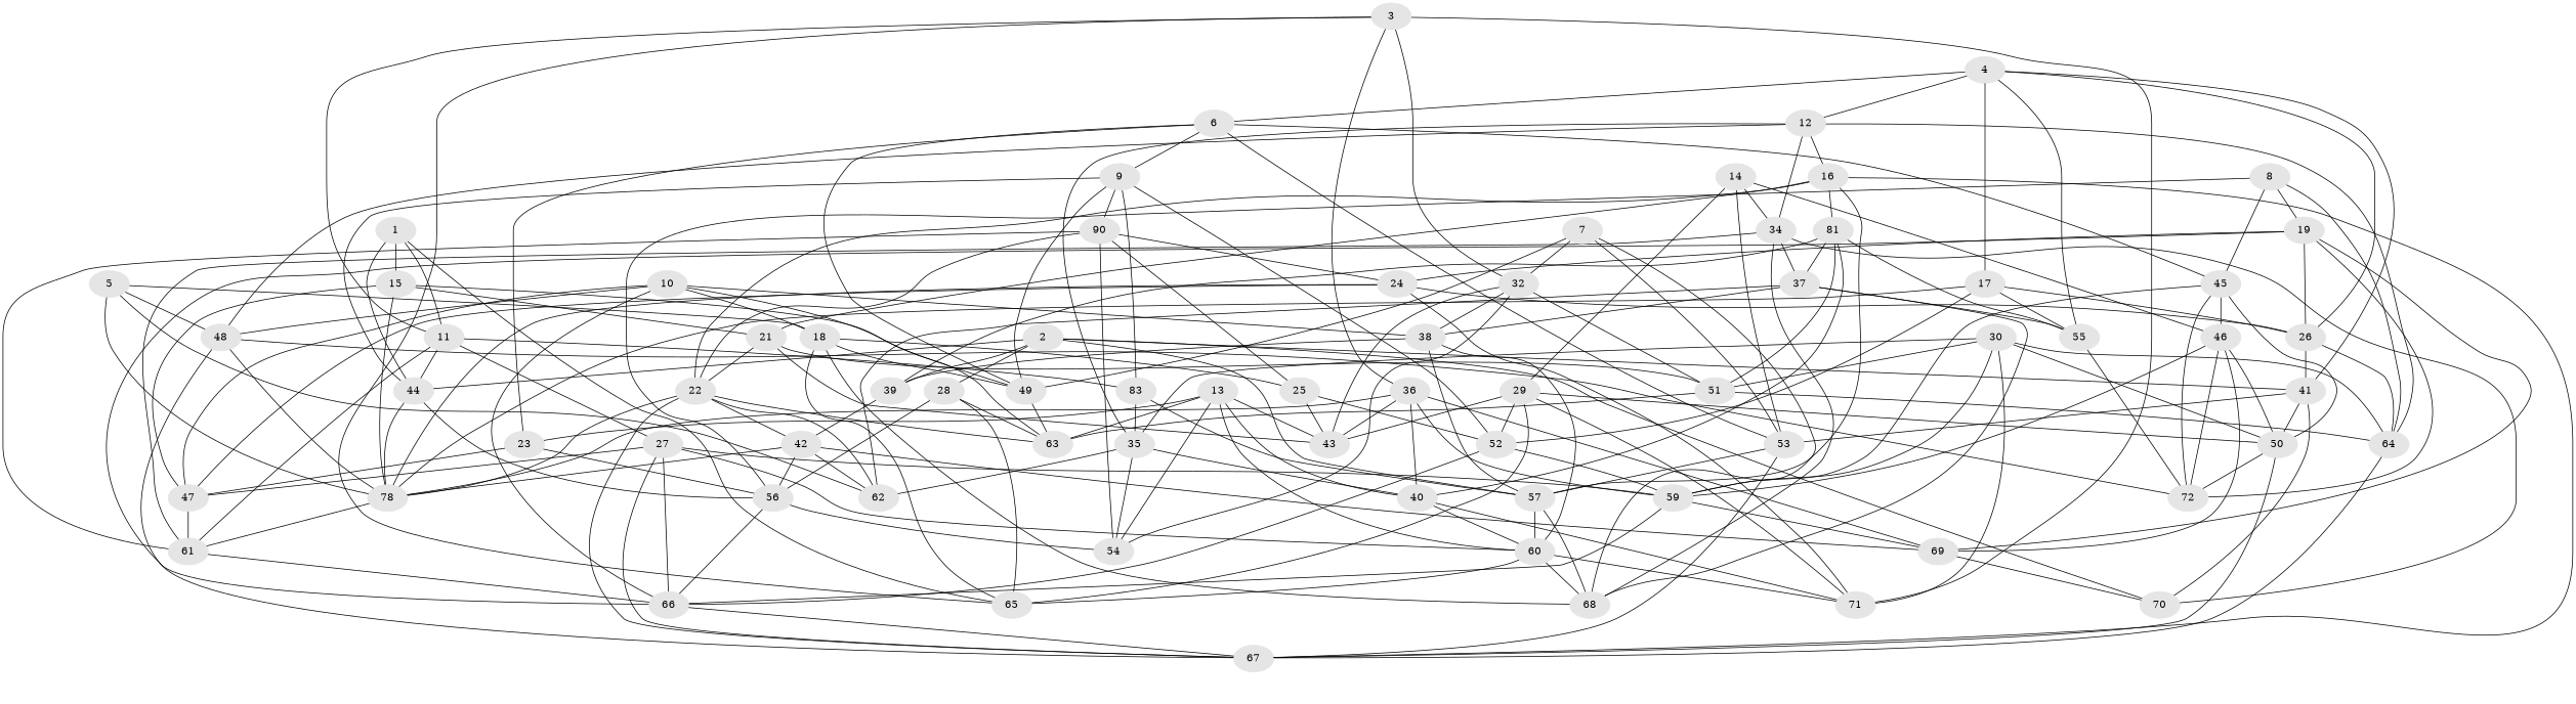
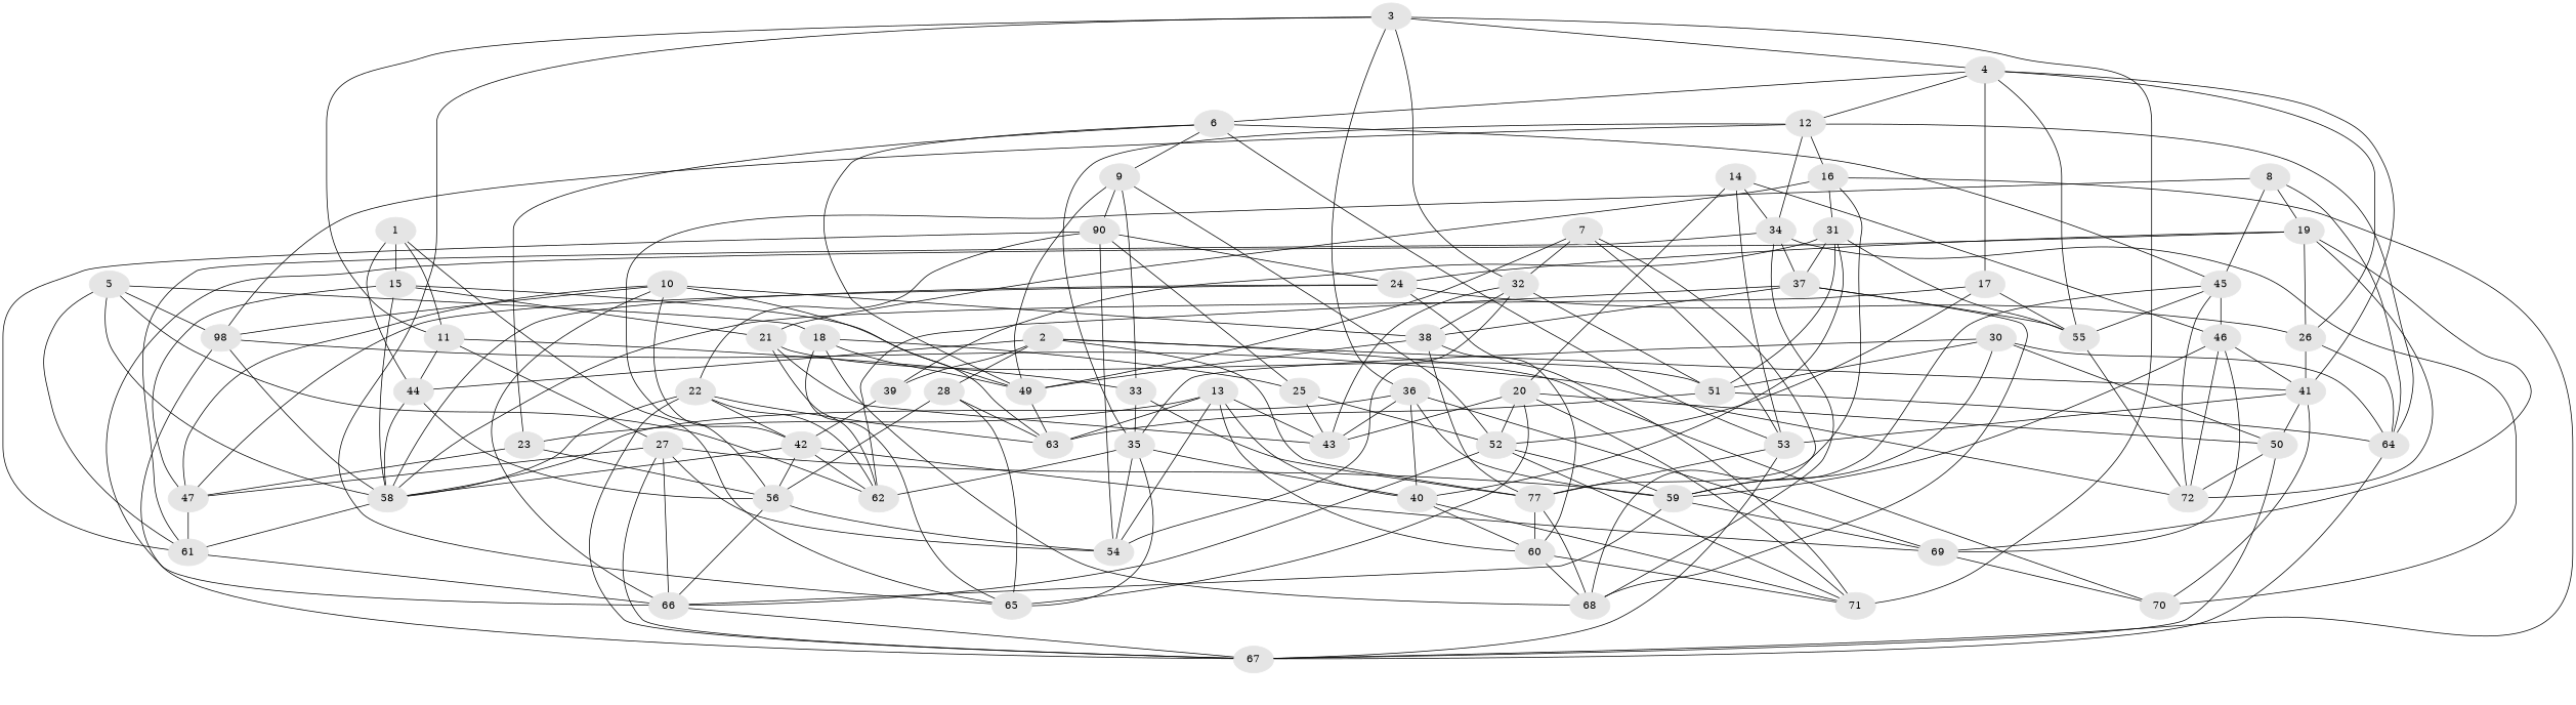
  graph {
    node [color=gray90 style=filled]
    edge [weight=1.0]
    1
    11
    15
    44
    65
-   33 [label=83]
+   33
    27
    61
-   58 [label=78]
+   58
    49
    47
    21
    56
    2
    28
    39
    41
-   57
+   57 [label=77]
    70
    63
    42
    53
    50
    68
    60
    3
    4
    32
    36
    71
    6
    12
    17
    26
    55
    38
    43
    54
    51
    40
    69
    59
    9
    23
    45
-   48
+   48 [label=98]
    64
    16
    34
    35
    52
    72
    5
    18
    62
    25
    67
    n58 [label=90]
    46
    7
    8
    19
    66
    24
    22
    10
-   31 [label=81]
+   31
    37
    13
    14
-   29
+   29 [label=20]
    30
    1 -- 11
    1 -- 15
    1 -- 44
    1 -- 65
    11 -- 44
    11 -- 33
    11 -- 27
-   11 -- 61
+   5 -- 61
    15 -- 58
    15 -- 49
    15 -- 47
    15 -- 21
    44 -- 58
    44 -- 56
    33 -- 57
    33 -- 35
    27 -- 47
-   27 -- 60
+   27 -- 54
    27 -- 59
    27 -- 67
    27 -- 66
    61 -- 66
    58 -- 61
    49 -- 63
    47 -- 61
    21 -- 43
    21 -- 51
-   21 -- 22
+   21 -- 62
    56 -- 54
    56 -- 66
    2 -- 44
    2 -- 28
    2 -- 39
    2 -- 41
    2 -- 57
    2 -- 70
    28 -- 65
    28 -- 56
    28 -- 63
    39 -- 42
    41 -- 70
    41 -- 53
    41 -- 50
    57 -- 68
    57 -- 60 [weight=2.0]
    42 -- 58
    42 -- 56
    42 -- 69
    42 -- 62
    53 -- 57
    53 -- 67
    50 -- 72
    50 -- 67
-   60 -- 65
+   35 -- 65
    60 -- 68
    60 -- 71
    3 -- 11
    3 -- 65
+   3 -- 4
    3 -- 32
    3 -- 36
    3 -- 71
    4 -- 41
    4 -- 6
    4 -- 12
    4 -- 17 [weight=2.0]
    4 -- 26
    4 -- 55
    32 -- 38
    32 -- 43
    32 -- 54
    32 -- 51
    36 -- 58
    36 -- 43
    36 -- 40
    36 -- 69
    36 -- 59
    6 -- 49
    6 -- 53
    6 -- 9
    6 -- 23
    6 -- 45
    12 -- 48
    12 -- 64
    12 -- 16
    12 -- 34
    12 -- 35
    17 -- 58
-   17 -- 26
    17 -- 55
    17 -- 52
    26 -- 41
    26 -- 64
    55 -- 72
-   38 -- 39
+   38 -- 49
    38 -- 57
    38 -- 60
    51 -- 63
    51 -- 64
    40 -- 60
    40 -- 71
    69 -- 70
    59 -- 69
    59 -- 66
-   9 -- 44
    9 -- 33
    9 -- 49
    9 -- 52
    9 -- n58
    23 -- 47
    23 -- 56
-   45 -- 50
+   45 -- 55
    45 -- 59
    45 -- 72
    45 -- 46
    48 -- 58
    48 -- 72
    48 -- 67
    64 -- 67
    16 -- 21
    16 -- 57
    16 -- 67
-   16 -- 22
    16 -- 31
    34 -- 61
    34 -- 70
    34 -- 68
    34 -- 37
    35 -- 54
    35 -- 40
    35 -- 62
    52 -- 59
    52 -- 66
    5 -- 58
    5 -- 48
    5 -- 18
    5 -- 62
    18 -- 65
    18 -- 49
    18 -- 68
    18 -- 25
    25 -- 43
    25 -- 52
    n58 -- 61
    n58 -- 54
    n58 -- 25
    n58 -- 24
    n58 -- 22
-   46 -- 50
+   46 -- 41
    46 -- 69
    46 -- 59
    46 -- 72
    7 -- 49
    7 -- 53
    7 -- 68
    7 -- 32
    8 -- 56
    8 -- 45
    8 -- 64
    8 -- 19
    19 -- 26
    19 -- 69
    19 -- 72
    19 -- 66
    19 -- 24
    66 -- 67
    24 -- 58
    24 -- 47
    24 -- 71
    24 -- 26
    22 -- 58
    22 -- 63
    22 -- 42
    22 -- 62
    22 -- 67
    10 -- 47
    10 -- 63
    10 -- 38
    10 -- 48
-   10 -- 18
+   10 -- 42
    10 -- 66
    31 -- 39
    31 -- 55
    31 -- 51
    31 -- 40
    31 -- 37
    37 -- 68
    37 -- 55
    37 -- 38
    37 -- 62
    13 -- 63
    13 -- 60
    13 -- 43
    13 -- 54
    13 -- 40
    13 -- 23
    14 -- 53
    14 -- 34
    14 -- 46
    14 -- 29
    29 -- 65
    29 -- 50
    29 -- 71
    29 -- 43
    29 -- 52
    30 -- 50
-   30 -- 71
+   52 -- 71
    30 -- 51
    30 -- 59
    30 -- 64
    30 -- 35
  }
